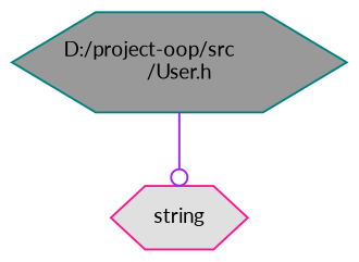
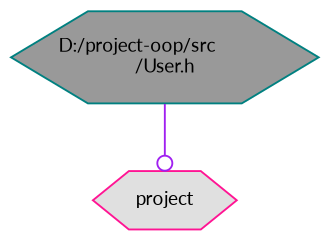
  digraph {
    fontname=Lato
    node [fontname=Lato fontsize=10 shape=hexagon style=filled]
    n1 [color=teal fillcolor=grey60 fontcolor=black height=0.2 label="D:/project-oop/src\l/User.h" width=0.4]
-   n2 [color=deeppink fillcolor="#E0E0E0" height=0.2 label=string width=0.4]
+   n2 [color=deeppink fillcolor="#E0E0E0" height=0.2 label=project width=0.4]
    n1 -> n2 [color=purple fontname=Lato fontsize=10 labelfontname=Helvetica labelfontsize=10 style=solid arrowhead=odot]
  }
